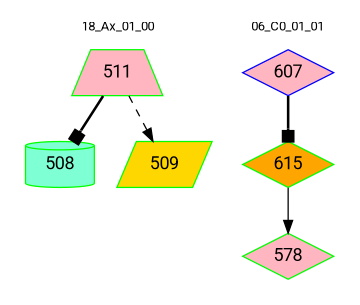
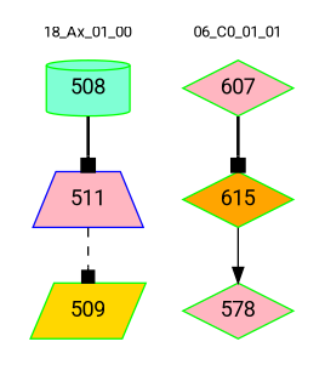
  digraph {
    fontname=Roboto
    node [color=green fillcolor=lightpink fontname=Roboto shape=diamond style=filled]
    edge [arrowhead=box color=black fontname=Roboto style=bold]
-   n1 [label=511 shape=trapezium]
+   n1 [color=blue label=511 shape=trapezium]
    n2 [fillcolor=aquamarine label=508 shape=cylinder]
    n3 [fillcolor=gold label=509 shape=parallelogram]
-   n4 [color=blue label=607]
+   n4 [label=607]
    n5 [label=578]
    n6 [fillcolor=orange label=615]
    subgraph cluster_1 {
      color=white
      fontsize=10
      label="18_Ax_01_00"
      n1
      n2
      n3
    }
    subgraph cluster_2 {
      color=white
      fontsize=10
      label="06_C0_01_01"
      n4
      n5
      n6
    }
-   n1 -> n2
-   n1 -> n3 [arrowhead=normal style=dashed]
+   n2 -> n1
+   n1 -> n3 [style=dashed]
    n4 -> n6
    n6 -> n5 [arrowhead=normal style=solid]
  }
